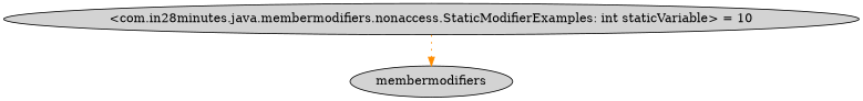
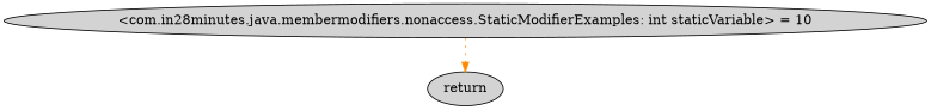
  digraph {
    node [style=filled fillcolor=lightgrey]
    "<com.in28minutes.java.membermodifiers.nonaccess.StaticModifierExamples: int staticVariable> = 10"
-   return [label=membermodifiers]
+   return
    "<com.in28minutes.java.membermodifiers.nonaccess.StaticModifierExamples: int staticVariable> = 10" -> return [color=darkorange style=dotted arrowhead=normal]
  }
